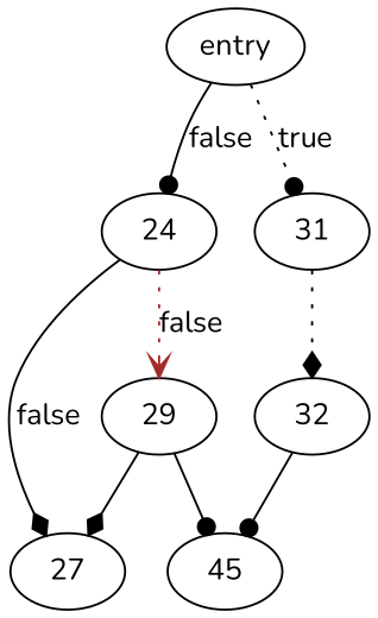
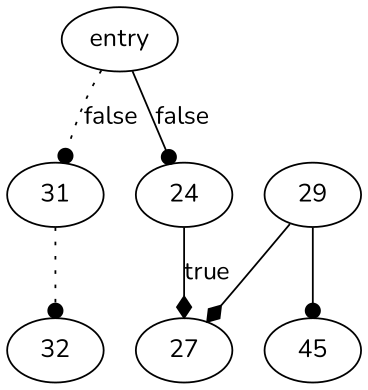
  digraph {
    fontname=Nunito
    node [fontname=Nunito]
    edge [arrowhead=dot color=black fontname=Nunito style=solid]
    n1 [label=entry]
    24
    31
    27
    29
    32
    45
    n1 -> 24 [label=false]
-   n1 -> 31 [label=true style=dotted]
-   24 -> 27 [arrowhead=diamond label=false]
-   24 -> 29 [arrowhead=vee color=brown label=false style=dotted]
-   31 -> 32 [arrowhead=diamond style=dotted]
+   n1 -> 31 [label=false style=dotted]
+   24 -> 27 [arrowhead=diamond label=true]
+   31 -> 32 [style=dotted]
    29 -> 27 [arrowhead=diamond]
    29 -> 45
-   32 -> 45
  }
